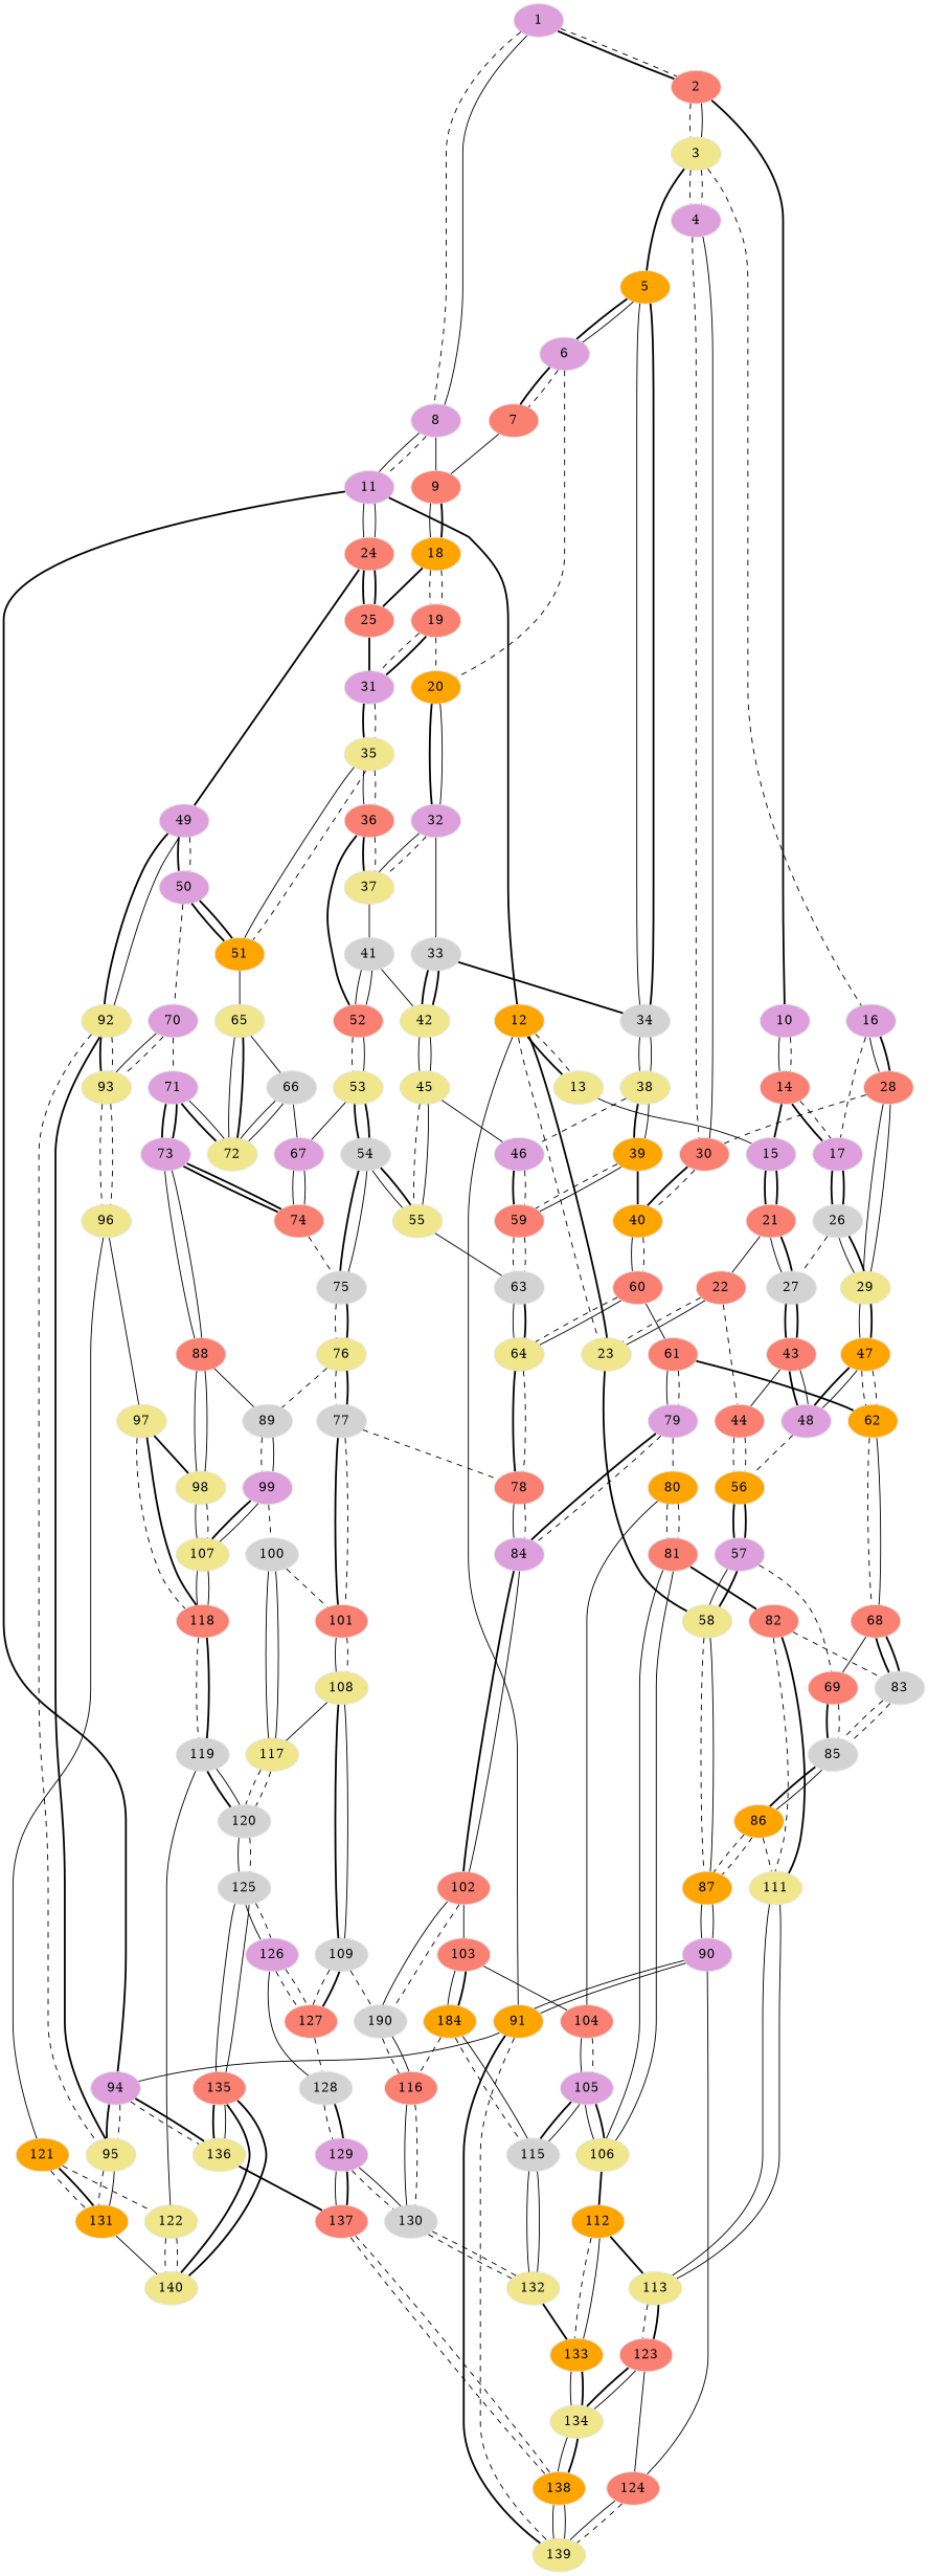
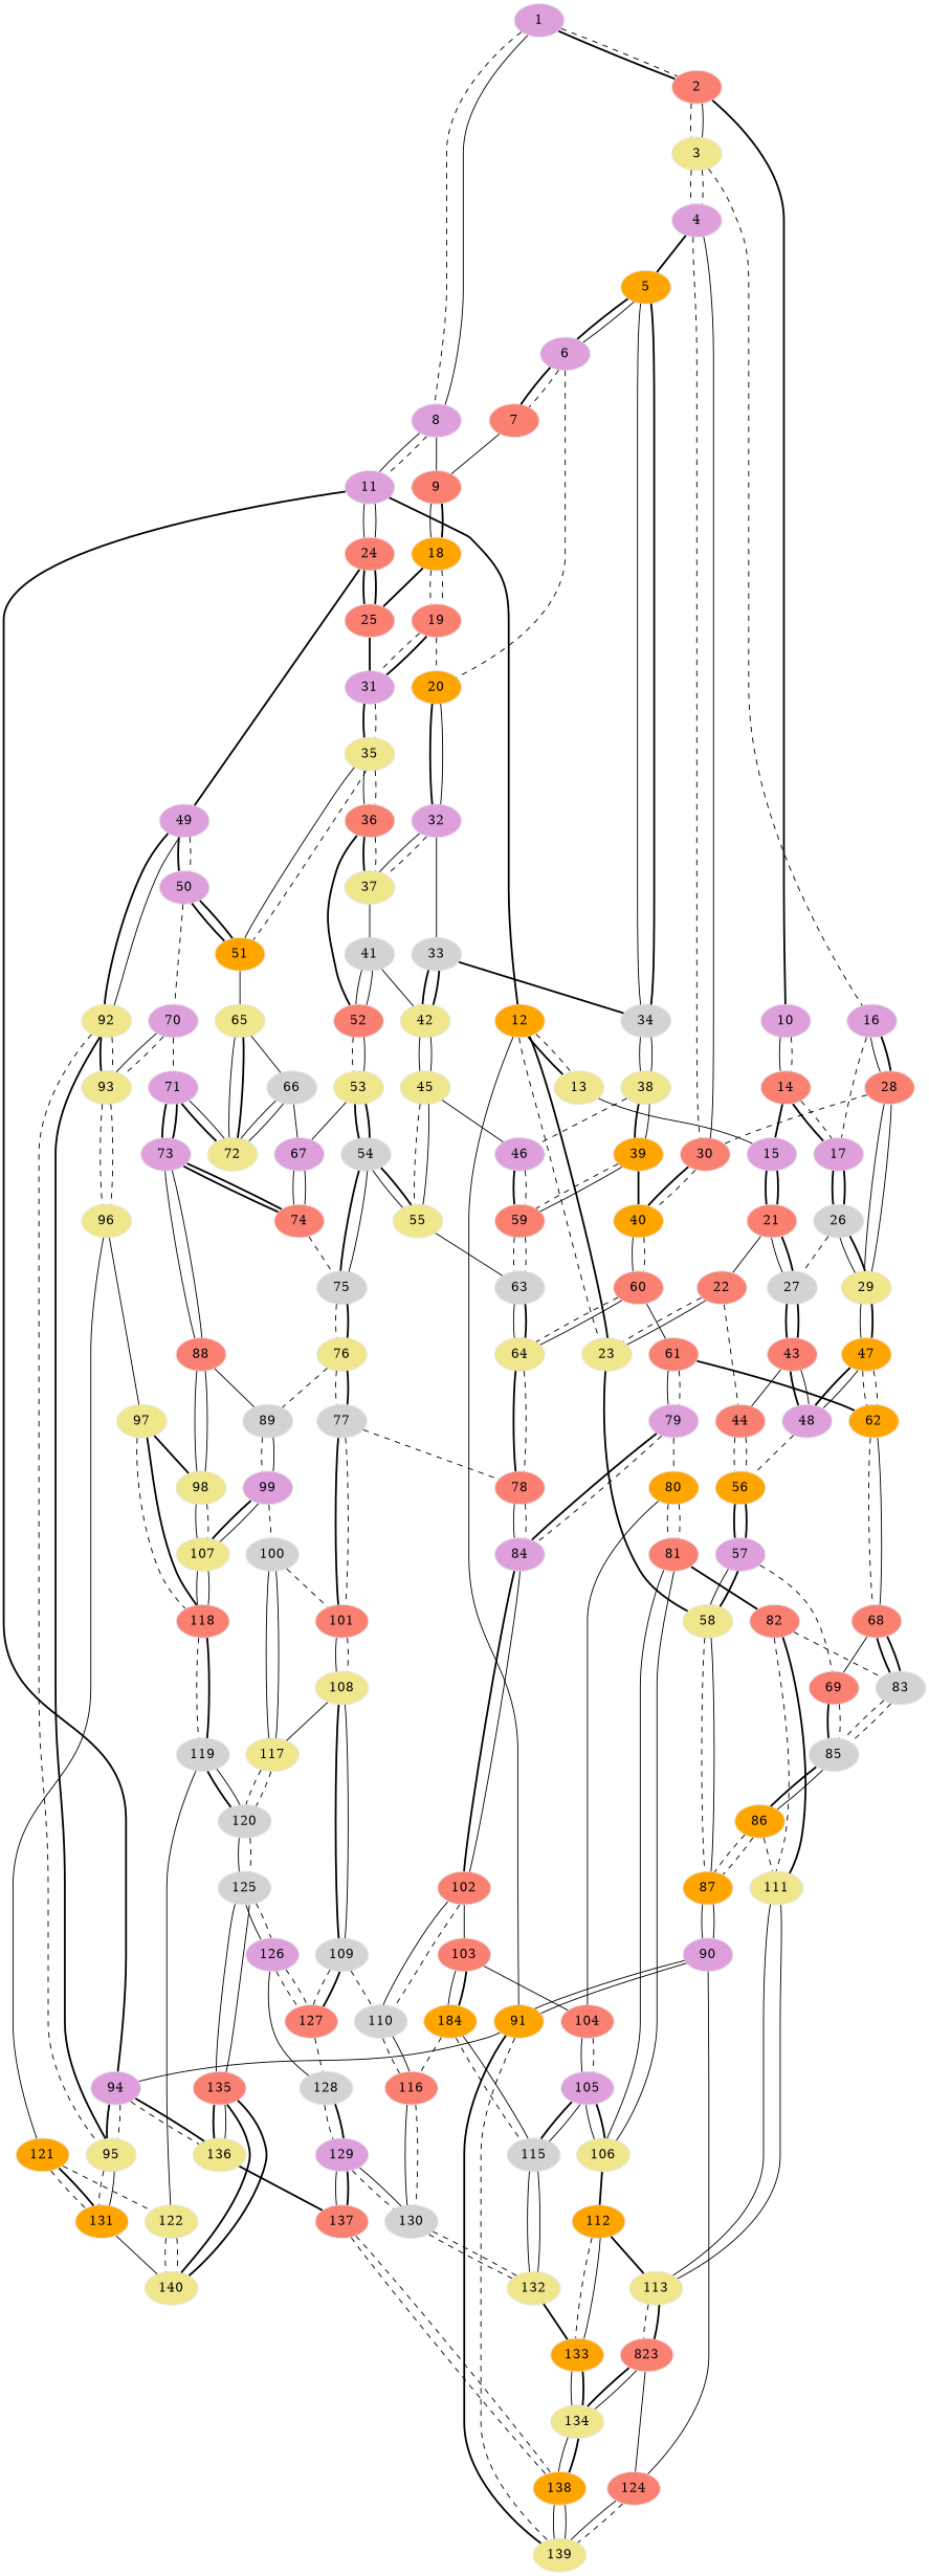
  graph {
    node [color=gray90 fillcolor=salmon style=filled]
    edge [style=solid]
    1 [fillcolor=plum]
    2
    8 [fillcolor=plum]
    3 [fillcolor=khaki]
    10 [fillcolor=plum]
    9
    11 [fillcolor=plum]
    4 [fillcolor=plum]
    16 [fillcolor=plum]
    14
    5 [fillcolor=orange]
    30
    17 [fillcolor=plum]
    28
    6 [fillcolor=plum]
    34 [fillcolor=lightgrey]
    40 [fillcolor=orange]
    7
    20 [fillcolor=orange]
    38 [fillcolor=khaki]
    32 [fillcolor=plum]
    18 [fillcolor=orange]
    12 [fillcolor=orange]
    24
    94 [fillcolor=plum]
    19
    25
    15 [fillcolor=plum]
    13 [fillcolor=khaki]
    23 [fillcolor=khaki]
    91 [fillcolor=orange]
    49 [fillcolor=plum]
    95 [fillcolor=khaki]
    136 [fillcolor=khaki]
    58 [fillcolor=khaki]
    139 [fillcolor=khaki]
    21
    26 [fillcolor=lightgrey]
    22
    27 [fillcolor=lightgrey]
    29 [fillcolor=khaki]
    31 [fillcolor=plum]
    35 [fillcolor=khaki]
    33 [fillcolor=lightgrey]
    37 [fillcolor=khaki]
    44
    43
    56 [fillcolor=orange]
    87 [fillcolor=orange]
    50 [fillcolor=plum]
    92 [fillcolor=khaki]
    47 [fillcolor=orange]
    48 [fillcolor=plum]
    62 [fillcolor=orange]
    60
    36
    51 [fillcolor=orange]
    42 [fillcolor=khaki]
    41 [fillcolor=lightgrey]
    45 [fillcolor=khaki]
    39 [fillcolor=orange]
    46 [fillcolor=plum]
    52
    65 [fillcolor=khaki]
    53 [fillcolor=khaki]
    59
    63 [fillcolor=lightgrey]
    61
    64 [fillcolor=khaki]
    55 [fillcolor=khaki]
    57 [fillcolor=plum]
    68
    70 [fillcolor=plum]
    93 [fillcolor=khaki]
    71 [fillcolor=plum]
    66 [fillcolor=lightgrey]
    72 [fillcolor=khaki]
    54 [fillcolor=lightgrey]
    67 [fillcolor=plum]
    75 [fillcolor=lightgrey]
    74
    76 [fillcolor=khaki]
    69
    85 [fillcolor=lightgrey]
    90 [fillcolor=plum]
    79 [fillcolor=plum]
    78
    84 [fillcolor=plum]
    80 [fillcolor=orange]
    83 [fillcolor=lightgrey]
    86 [fillcolor=orange]
    73 [fillcolor=plum]
    96 [fillcolor=khaki]
    88
    89 [fillcolor=lightgrey]
    98 [fillcolor=khaki]
    77 [fillcolor=lightgrey]
    101
    99 [fillcolor=plum]
    108 [fillcolor=khaki]
    102
    81
    104
    82
    106 [fillcolor=khaki]
    105 [fillcolor=plum]
    111 [fillcolor=khaki]
    112 [fillcolor=orange]
    113 [fillcolor=khaki]
    103
-   110 [fillcolor=lightgrey label=190]
+   110 [fillcolor=lightgrey]
    124
    107 [fillcolor=khaki]
    100 [fillcolor=lightgrey]
    131 [fillcolor=orange]
    97 [fillcolor=khaki]
    121 [fillcolor=orange]
    137
    140 [fillcolor=khaki]
    118
    122 [fillcolor=khaki]
    119 [fillcolor=lightgrey]
    117 [fillcolor=khaki]
    120 [fillcolor=lightgrey]
    109 [fillcolor=lightgrey]
    n126 [fillcolor=orange label=184]
    116
    115 [fillcolor=lightgrey]
    132 [fillcolor=khaki]
    133 [fillcolor=orange]
    127
    128 [fillcolor=lightgrey]
    130 [fillcolor=lightgrey]
-   123
+   123 [label=823]
    134 [fillcolor=khaki]
    125 [fillcolor=lightgrey]
    126 [fillcolor=plum]
    135
    138 [fillcolor=orange]
    129 [fillcolor=plum]
    1 -- 2 [style=bold]
    1 -- 2 [style=dashed]
    1 -- 8 [style=dashed]
    1 -- 8
    2 -- 3 [style=dashed]
    2 -- 3
    2 -- 10 [style=bold]
    8 -- 9
    8 -- 11
    8 -- 11 [style=dashed]
    3 -- 4 [style=dashed]
    3 -- 4 [style=dashed]
    3 -- 16 [style=dashed]
    10 -- 14
    10 -- 14 [style=dashed]
    9 -- 18
    9 -- 18 [style=bold]
    11 -- 12 [style=bold]
    11 -- 24
    11 -- 24
    11 -- 94 [style=bold]
-   3 -- 5 [style=bold]
+   4 -- 5 [style=bold]
    4 -- 30 [style=dashed]
    4 -- 30
    16 -- 17 [style=dashed]
    16 -- 28
    16 -- 28 [style=bold]
    14 -- 17 [style=bold]
    14 -- 17 [style=dashed]
    14 -- 15 [style=bold]
    5 -- 6 [style=bold]
    5 -- 6
    5 -- 34
    5 -- 34 [style=bold]
    30 -- 40 [style=bold]
    30 -- 40 [style=dashed]
    17 -- 26 [style=bold]
    17 -- 26 [style=bold]
    28 -- 30 [style=dashed]
    28 -- 29
    28 -- 29
    6 -- 7 [style=bold]
    6 -- 7 [style=dashed]
    6 -- 20 [style=dashed]
    34 -- 38
    34 -- 38
    40 -- 60
    40 -- 60 [style=dashed]
    7 -- 9
    20 -- 32 [style=bold]
    20 -- 32
    38 -- 39 [style=bold]
    38 -- 39
    38 -- 46 [style=dashed]
    32 -- 33
    32 -- 37
    32 -- 37 [style=dashed]
    18 -- 19 [style=dashed]
    18 -- 19 [style=dashed]
    18 -- 25 [style=bold]
    12 -- 13 [style=bold]
    12 -- 13 [style=dashed]
    12 -- 23 [style=dashed]
    12 -- 23 [style=bold]
    12 -- 91
    24 -- 25 [style=bold]
    24 -- 25 [style=bold]
    24 -- 49 [style=bold]
    94 -- 95 [style=bold]
    94 -- 95 [style=dashed]
    94 -- 136 [style=dashed]
    94 -- 136 [style=bold]
    19 -- 20 [style=dashed]
    19 -- 31 [style=dashed]
    19 -- 31 [style=bold]
    25 -- 31 [style=bold]
    15 -- 21 [style=bold]
    15 -- 21 [style=bold]
    13 -- 15
    23 -- 58 [style=bold]
    91 -- 94
    91 -- 139 [style=bold]
    91 -- 139 [style=dashed]
    49 -- 50 [style=bold]
    49 -- 50 [style=dashed]
    49 -- 92 [style=bold]
    49 -- 92
    95 -- 131 [style=dashed]
    95 -- 131
    136 -- 137 [style=bold]
    58 -- 87 [style=dashed]
    58 -- 87
    21 -- 22
    21 -- 27
    21 -- 27 [style=bold]
    26 -- 27 [style=dashed]
    26 -- 29
    26 -- 29 [style=bold]
    22 -- 23 [style=dashed]
    22 -- 23
    22 -- 44 [style=dashed]
    27 -- 43 [style=bold]
    27 -- 43 [style=bold]
    29 -- 47
    29 -- 47 [style=bold]
    31 -- 35 [style=bold]
    31 -- 35 [style=dashed]
    35 -- 36
    35 -- 36 [style=dashed]
    35 -- 51
    35 -- 51 [style=dashed]
    33 -- 34 [style=bold]
    33 -- 42 [style=bold]
    33 -- 42 [style=bold]
    37 -- 41
    44 -- 56 [style=dashed]
    44 -- 56 [style=dashed]
    43 -- 44
    43 -- 48 [style=bold]
    43 -- 48
    56 -- 57 [style=bold]
    56 -- 57 [style=bold]
    87 -- 90
    87 -- 90
    50 -- 51 [style=bold]
    50 -- 51 [style=bold]
    50 -- 70 [style=dashed]
    92 -- 95 [style=dashed]
    92 -- 95 [style=bold]
    92 -- 93 [style=bold]
    92 -- 93 [style=dashed]
    47 -- 48 [style=bold]
    47 -- 48
    47 -- 62 [style=dashed]
    47 -- 62 [style=dashed]
    48 -- 56 [style=dashed]
    62 -- 68 [style=dashed]
    62 -- 68
    60 -- 61
    60 -- 64 [style=dashed]
    60 -- 64
    36 -- 37 [style=bold]
    36 -- 37 [style=dashed]
    36 -- 52 [style=bold]
    51 -- 65
    42 -- 45
    42 -- 45
    41 -- 42
    41 -- 52
    41 -- 52
    45 -- 46
    45 -- 55 [style=dashed]
    45 -- 55
    39 -- 40 [style=bold]
    39 -- 59 [style=dashed]
    39 -- 59
    46 -- 59 [style=bold]
    46 -- 59 [style=dashed]
    52 -- 53 [style=dashed]
    52 -- 53
    65 -- 66
    65 -- 72
    65 -- 72 [style=bold]
    53 -- 54 [style=bold]
    53 -- 54 [style=bold]
    53 -- 67
    59 -- 63 [style=dashed]
    59 -- 63 [style=dashed]
    63 -- 64
    63 -- 64 [style=bold]
    61 -- 62 [style=bold]
    61 -- 79
    61 -- 79 [style=dashed]
    64 -- 78 [style=bold]
    64 -- 78 [style=dashed]
    55 -- 63
    57 -- 58
    57 -- 58 [style=bold]
    57 -- 69 [style=dashed]
    68 -- 69
    68 -- 83 [style=bold]
    68 -- 83 [style=bold]
    70 -- 93
    70 -- 93 [style=dashed]
    70 -- 71 [style=dashed]
    93 -- 96 [style=dashed]
    93 -- 96 [style=dashed]
    71 -- 72 [style=bold]
    71 -- 72
    71 -- 73 [style=bold]
    71 -- 73 [style=bold]
    66 -- 72
    66 -- 72
    66 -- 67
    54 -- 55
    54 -- 55 [style=bold]
    54 -- 75 [style=bold]
    54 -- 75
    67 -- 74
    67 -- 74
    75 -- 76 [style=dashed]
    75 -- 76 [style=bold]
    74 -- 75 [style=dashed]
    76 -- 89 [style=dashed]
    76 -- 77 [style=dashed]
    76 -- 77 [style=bold]
    69 -- 85 [style=bold]
    69 -- 85 [style=dashed]
    85 -- 86 [style=bold]
    85 -- 86
    90 -- 91
    90 -- 91
    90 -- 124
    79 -- 84 [style=bold]
    79 -- 84 [style=dashed]
    79 -- 80 [style=dashed]
    78 -- 84
    78 -- 84 [style=dashed]
    84 -- 102 [style=bold]
    84 -- 102
    80 -- 81 [style=dashed]
    80 -- 81 [style=dashed]
    80 -- 104
    83 -- 85 [style=dashed]
    83 -- 85 [style=dashed]
    86 -- 87 [style=dashed]
    86 -- 87 [style=dashed]
    86 -- 111 [style=dashed]
    73 -- 74 [style=bold]
    73 -- 74 [style=bold]
    73 -- 88
    73 -- 88
    96 -- 97
    96 -- 121
    88 -- 89
    88 -- 98
    88 -- 98
    89 -- 99 [style=dashed]
    89 -- 99
    98 -- 107
    98 -- 107 [style=dashed]
    77 -- 78 [style=dashed]
    77 -- 101 [style=bold]
    77 -- 101 [style=dashed]
    101 -- 108
    101 -- 108 [style=dashed]
    99 -- 107 [style=bold]
    99 -- 107
    99 -- 100 [style=dashed]
    108 -- 117
    108 -- 109 [style=bold]
    108 -- 109
    102 -- 103
    102 -- 110
    102 -- 110 [style=dashed]
    81 -- 82 [style=bold]
    81 -- 106
    81 -- 106
    104 -- 105
    104 -- 105 [style=dashed]
    82 -- 83 [style=dashed]
    82 -- 111 [style=dashed]
    82 -- 111 [style=bold]
    106 -- 112 [style=bold]
    105 -- 106
    105 -- 106 [style=bold]
    105 -- 115 [style=bold]
    105 -- 115
    111 -- 113
    111 -- 113
    112 -- 113 [style=bold]
    112 -- 133 [style=dashed]
    112 -- 133
    113 -- 123 [style=dashed]
    113 -- 123 [style=bold]
    103 -- 104
    103 -- n126
    103 -- n126 [style=bold]
    110 -- 116 [style=dashed]
    110 -- 116
    124 -- 139
    124 -- 139 [style=dashed]
    107 -- 118
    107 -- 118
    100 -- 101 [style=dashed]
    100 -- 117
    100 -- 117
    131 -- 140
    97 -- 98 [style=bold]
    97 -- 118 [style=dashed]
    97 -- 118 [style=bold]
    121 -- 131 [style=dashed]
    121 -- 131 [style=bold]
    121 -- 122 [style=dashed]
    137 -- 138 [style=dashed]
    137 -- 138 [style=dashed]
    118 -- 119 [style=dashed]
    118 -- 119 [style=bold]
    122 -- 140 [style=dashed]
    122 -- 140 [style=dashed]
    119 -- 122
    119 -- 120 [style=bold]
    119 -- 120
    117 -- 120 [style=dashed]
    117 -- 120 [style=dashed]
    120 -- 125
    120 -- 125 [style=dashed]
    109 -- 110 [style=dashed]
    109 -- 127 [style=dashed]
    109 -- 127 [style=bold]
    n126 -- 116 [style=dashed]
    n126 -- 115 [style=dashed]
    n126 -- 115
    116 -- 130
    116 -- 130 [style=dashed]
    115 -- 132
    115 -- 132
    132 -- 133 [style=bold]
    133 -- 134
    133 -- 134 [style=bold]
    127 -- 128 [style=dashed]
    128 -- 129 [style=dashed]
    128 -- 129 [style=bold]
    130 -- 132 [style=dashed]
    130 -- 132 [style=dashed]
    123 -- 124
    123 -- 134 [style=bold]
    123 -- 134
    134 -- 138
    134 -- 138 [style=bold]
    125 -- 126
    125 -- 126 [style=dashed]
    125 -- 135
    125 -- 135
    126 -- 127 [style=dashed]
    126 -- 127 [style=dashed]
    126 -- 128
    135 -- 136 [style=bold]
    135 -- 136
    135 -- 140 [style=bold]
    135 -- 140 [style=bold]
    138 -- 139
    138 -- 139
    129 -- 137
    129 -- 137 [style=bold]
    129 -- 130 [style=dashed]
    129 -- 130
  }
